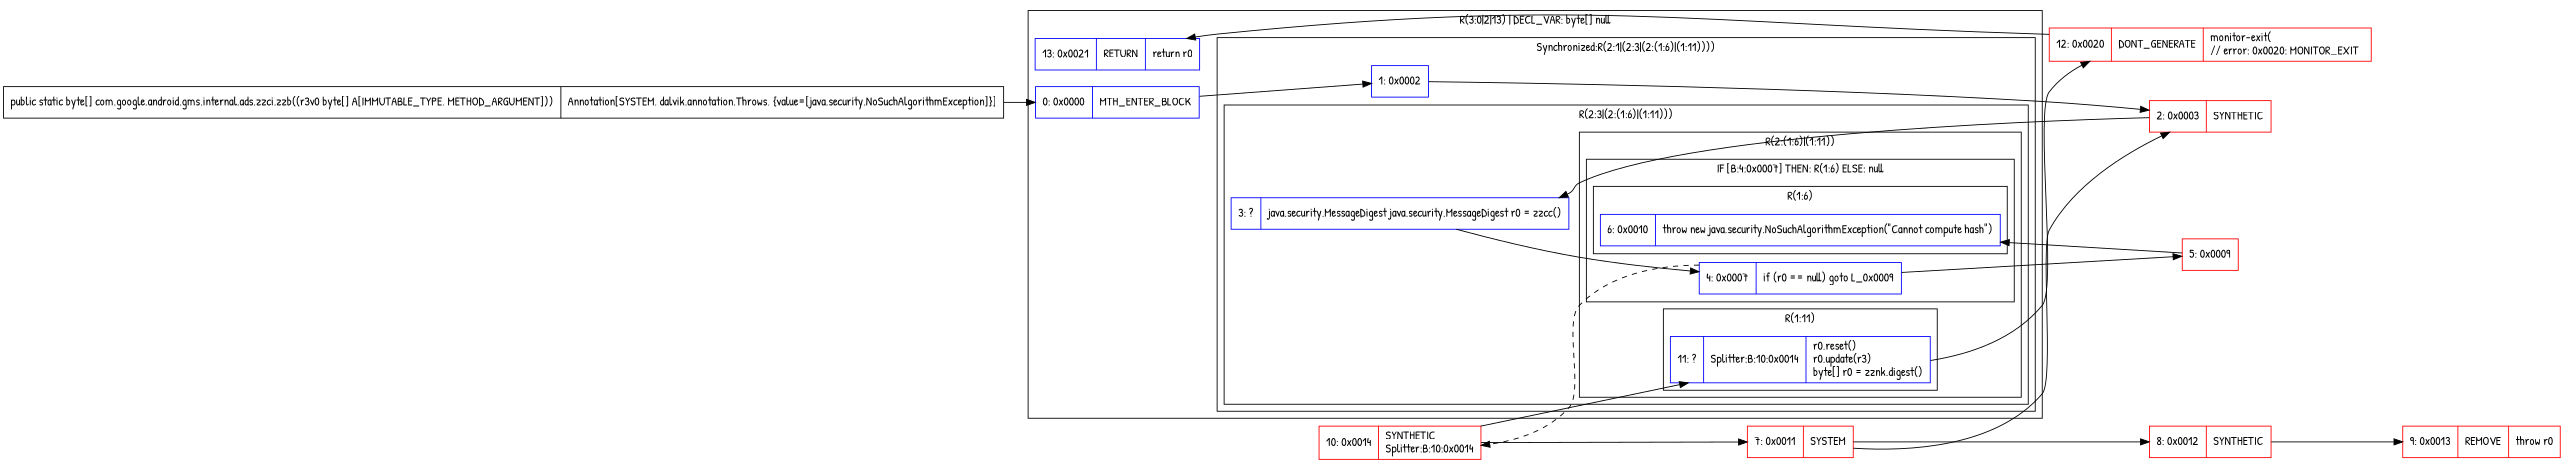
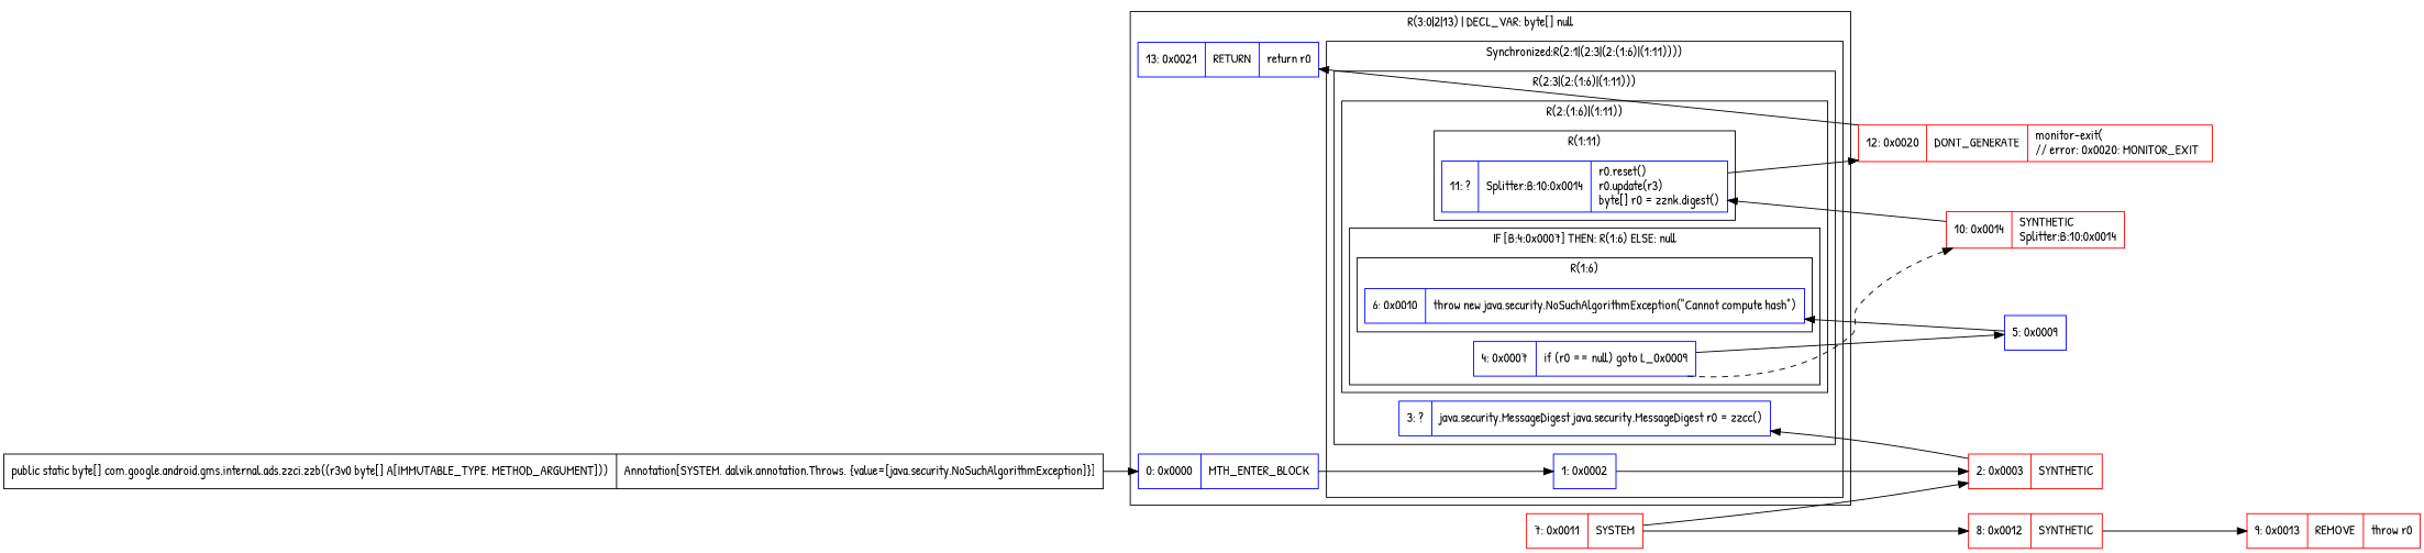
  digraph {
    fontname="Patrick Hand"
    rankdir=LR
    node [color=blue fontname="Patrick Hand" shape=record]
    edge [fontname="Patrick Hand"]
    n1 [label="{6\:\ 0x0010|throw new java.security.NoSuchAlgorithmException(\"Cannot compute hash\")\l}"]
    n2 [label="{4\:\ 0x0007|if (r0 == null) goto L_0x0009\l}"]
    n3 [label="{11\:\ ?|Splitter:B:10:0x0014\l|r0.reset()\lr0.update(r3)\lbyte[] r0 = zznk.digest()\l}"]
    n4 [label="{3\:\ ?|java.security.MessageDigest java.security.MessageDigest r0 = zzcc()\l}"]
    n5 [label="{1\:\ 0x0002}"]
    n6 [label="{0\:\ 0x0000|MTH_ENTER_BLOCK\l}"]
    n7 [label="{13\:\ 0x0021|RETURN\l|return r0\l}"]
-   n8 [color=red label="{5\:\ 0x0009}"]
+   n8 [label="{5\:\ 0x0009}"]
    n9 [color=red label="{10\:\ 0x0014|SYNTHETIC\lSplitter:B:10:0x0014\l}"]
    n10 [color=red label="{12\:\ 0x0020|DONT_GENERATE\l|monitor\-exit(\l\/\/ error: 0x0020: MONITOR_EXIT  \l}"]
    n11 [color=red label="{2\:\ 0x0003|SYNTHETIC\l}"]
    n12 [color=red label="{7\:\ 0x0011|SYSTEM\l}"]
    n13 [color=red label="{8\:\ 0x0012|SYNTHETIC\l}"]
    n14 [color=red label="{9\:\ 0x0013|REMOVE\l|throw r0\l}"]
    n15 [label="{public static byte[] com.google.android.gms.internal.ads.zzci.zzb((r3v0 byte[] A[IMMUTABLE_TYPE, METHOD_ARGUMENT]))  | Annotation[SYSTEM, dalvik.annotation.Throws, \{value=[java.security.NoSuchAlgorithmException]\}]\l}" color=""]
    subgraph cluster_1 {
      label="R(3:0|2|13) | DECL_VAR: byte[] null\l"
      n6
      n7
      subgraph cluster_2 {
        label="Synchronized:R(2:1|(2:3|(2:(1:6)|(1:11))))"
        n5
        subgraph cluster_3 {
          label="R(2:3|(2:(1:6)|(1:11)))"
          n4
          subgraph cluster_4 {
            label="R(2:(1:6)|(1:11))"
            subgraph cluster_5 {
              label="IF [B:4:0x0007] THEN: R(1:6) ELSE: null"
              n2
              subgraph cluster_6 {
                label="R(1:6)"
                n1
              }
            }
            subgraph cluster_7 {
              label="R(1:11)"
              n3
            }
          }
        }
      }
    }
    n2 -> n8
    n2 -> n9 [style=dashed]
    n3 -> n10
-   n4 -> n2
    n5 -> n11
    n6 -> n5
    n8 -> n1
    n9 -> n3
-   n9 -> n12
    n10 -> n7
    n11 -> n4
    n12 -> n11
    n12 -> n13
    n13 -> n14
    n15 -> n6
  }
